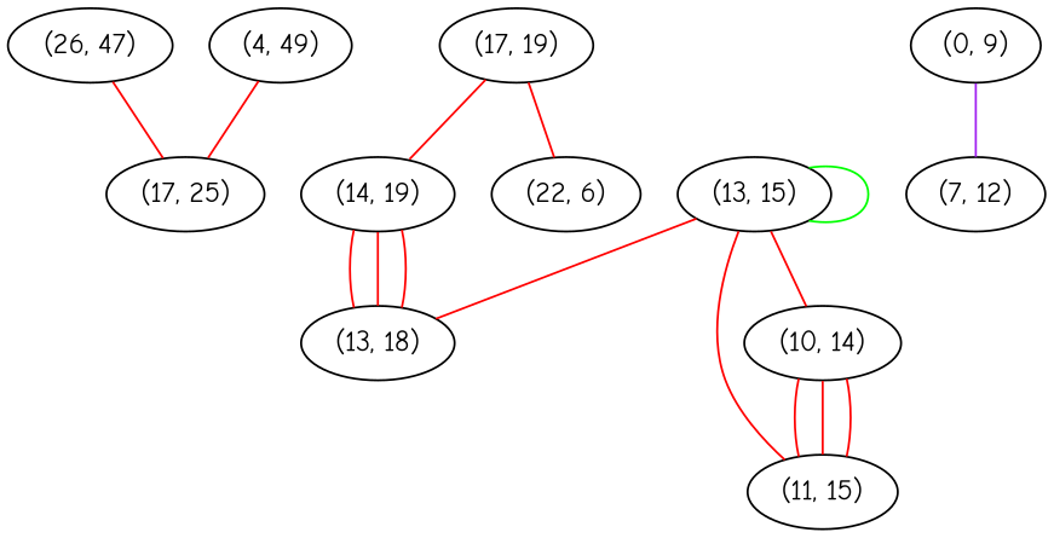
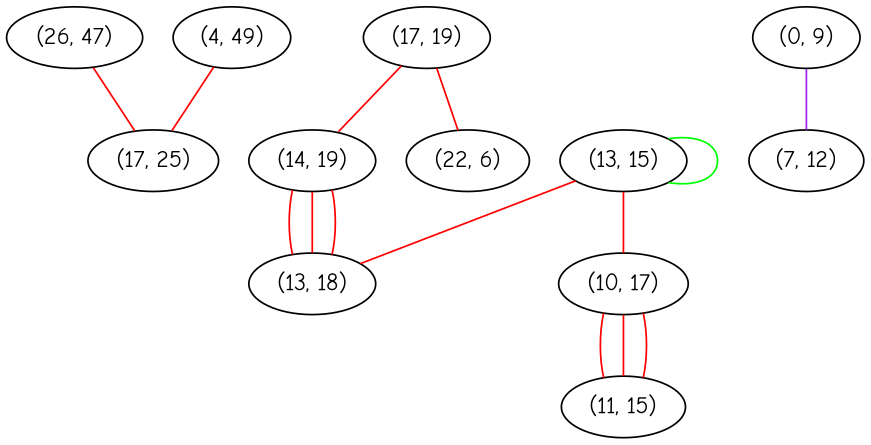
  graph {
    fontname="Comic Neue"
    node [fontname="Comic Neue"]
    edge [color=red fontname="Comic Neue" weight=1]
    "(26, 47)"
    "(17, 25)"
    "(17, 19)"
    "(14, 19)"
    "(22, 6)"
    "(13, 18)"
    "(13, 15)"
    "(11, 15)"
-   "(10, 14)"
+   "(10, 14)" [label="(10, 17)"]
    n10 [label="(4, 49)"]
    n11 [label="(0, 9)"]
    "(7, 12)"
    "(26, 47)" -- "(17, 25)"
    "(17, 19)" -- "(14, 19)"
    "(17, 19)" -- "(22, 6)"
    "(14, 19)" -- "(13, 18)"
    "(14, 19)" -- "(13, 18)"
    "(14, 19)" -- "(13, 18)"
    "(13, 15)" -- "(13, 18)"
    "(13, 15)" -- "(13, 15)" [color=green weight=2]
-   "(13, 15)" -- "(11, 15)"
    "(13, 15)" -- "(10, 14)"
    "(10, 14)" -- "(11, 15)"
    "(10, 14)" -- "(11, 15)"
    "(10, 14)" -- "(11, 15)"
    n10 -- "(17, 25)"
    n11 -- "(7, 12)" [color=purple weight=4]
  }
